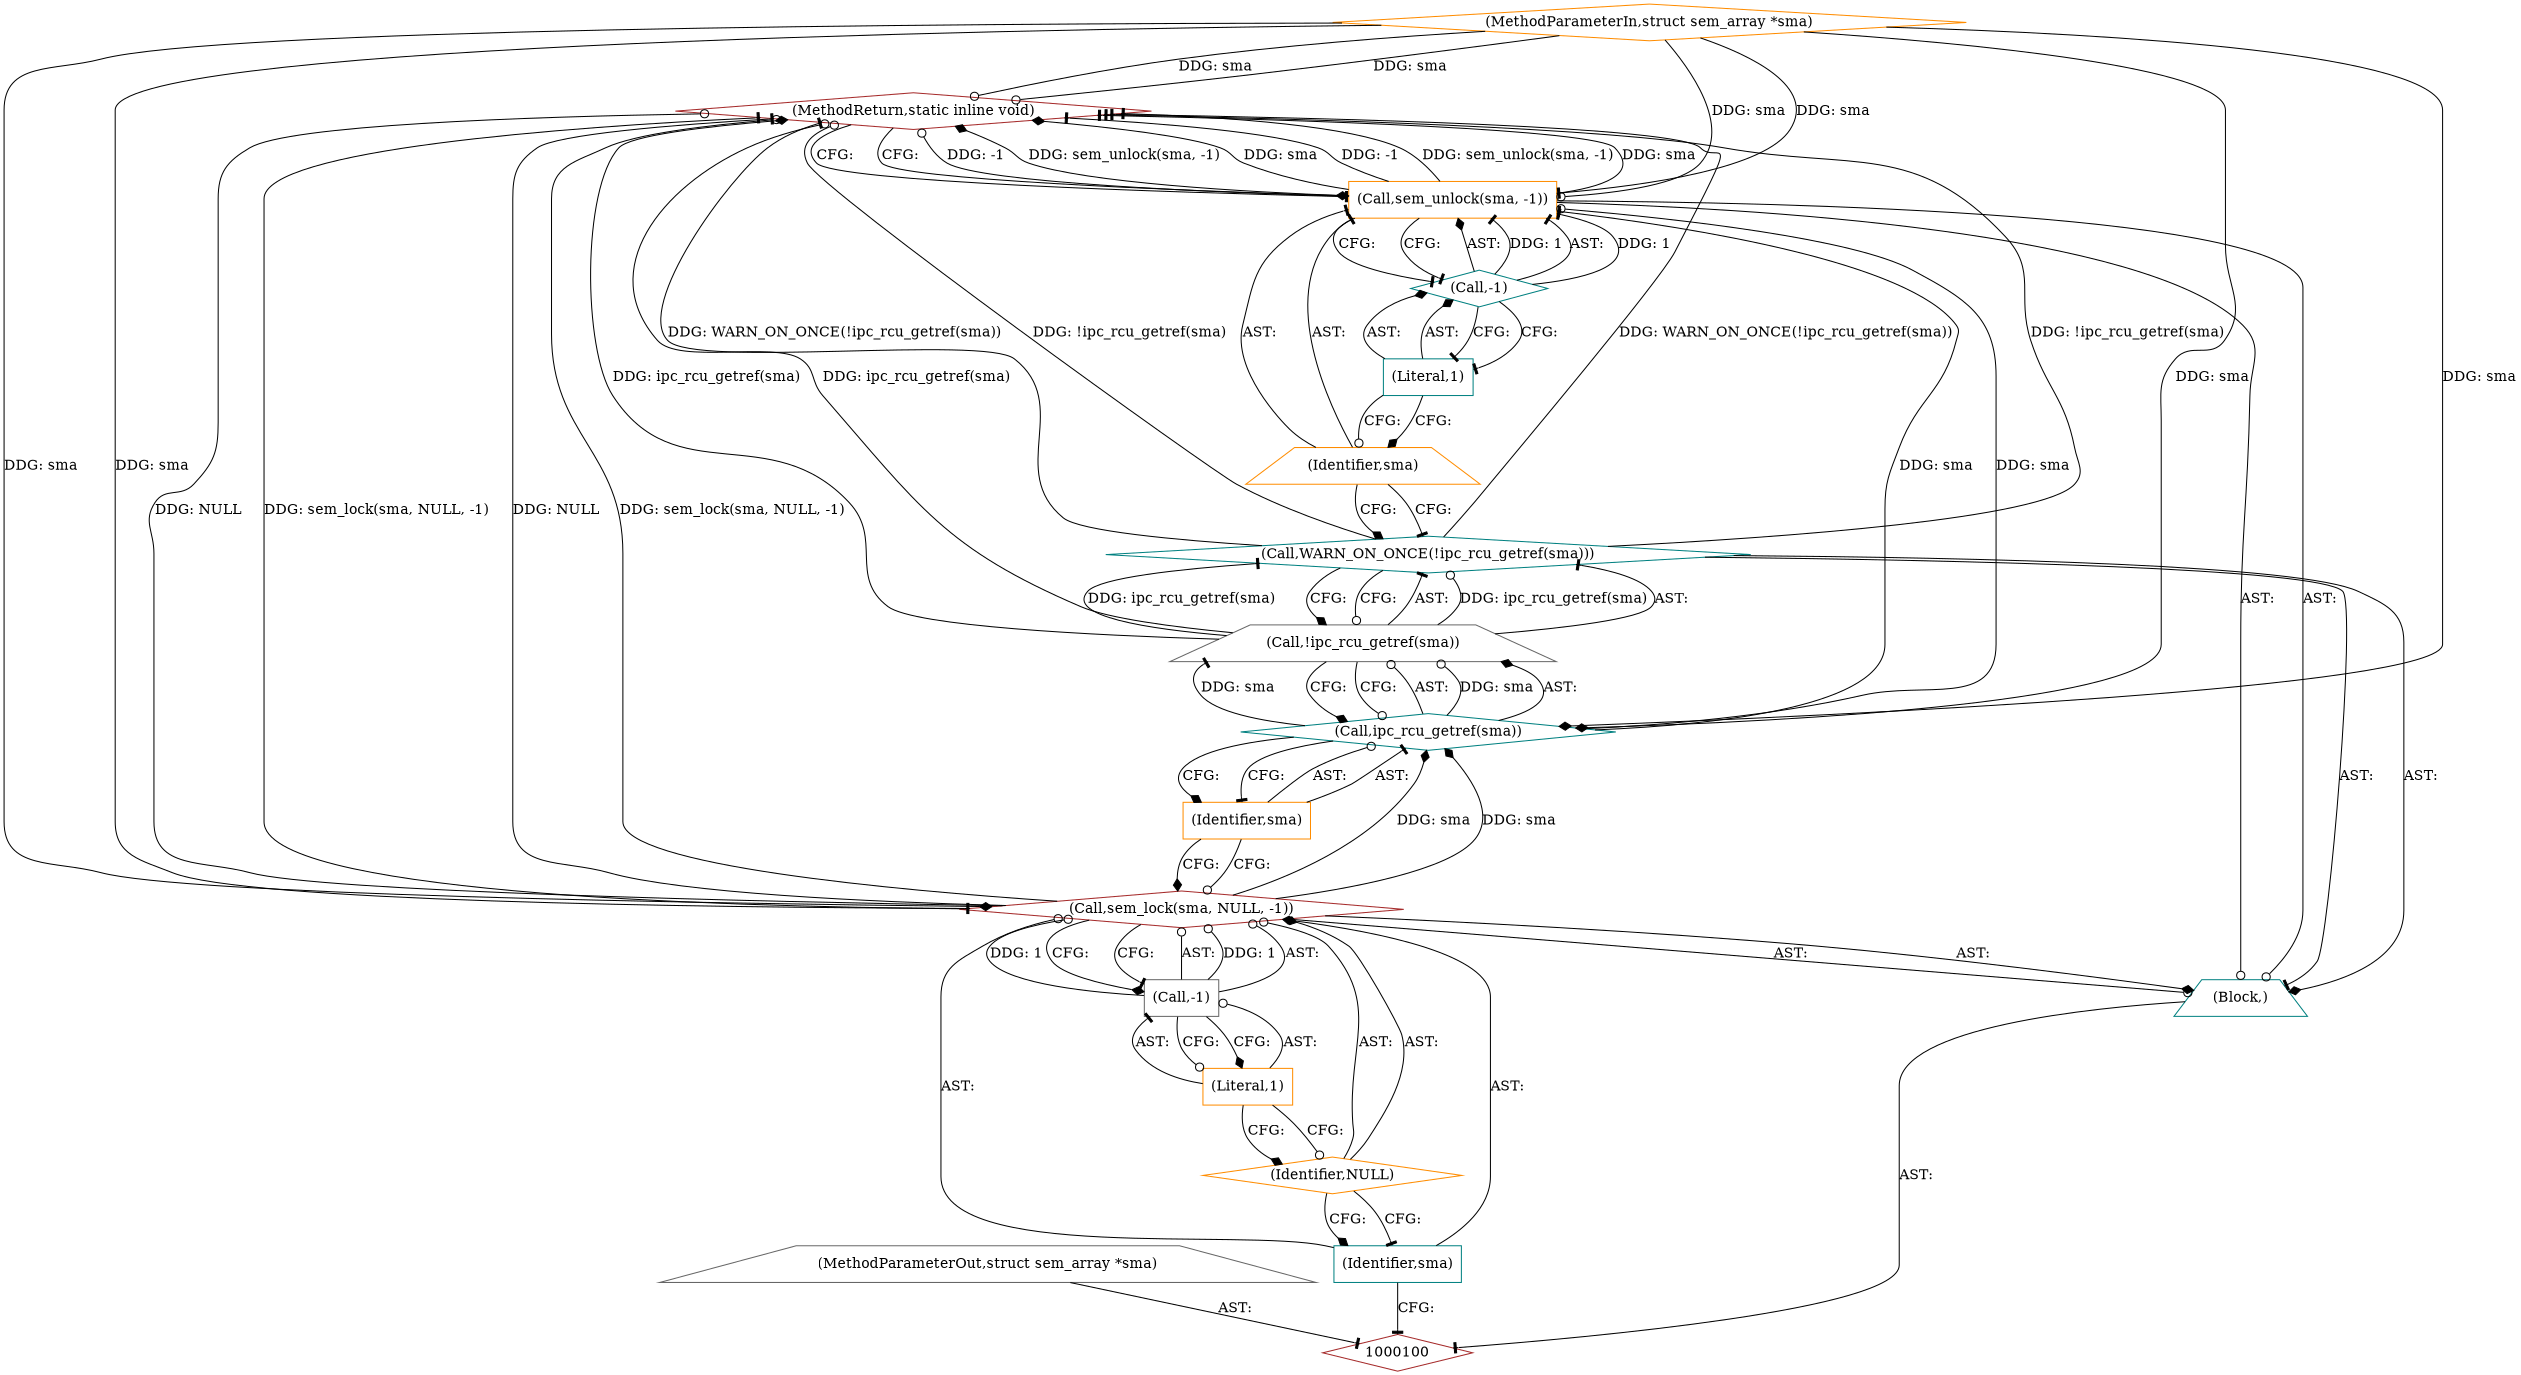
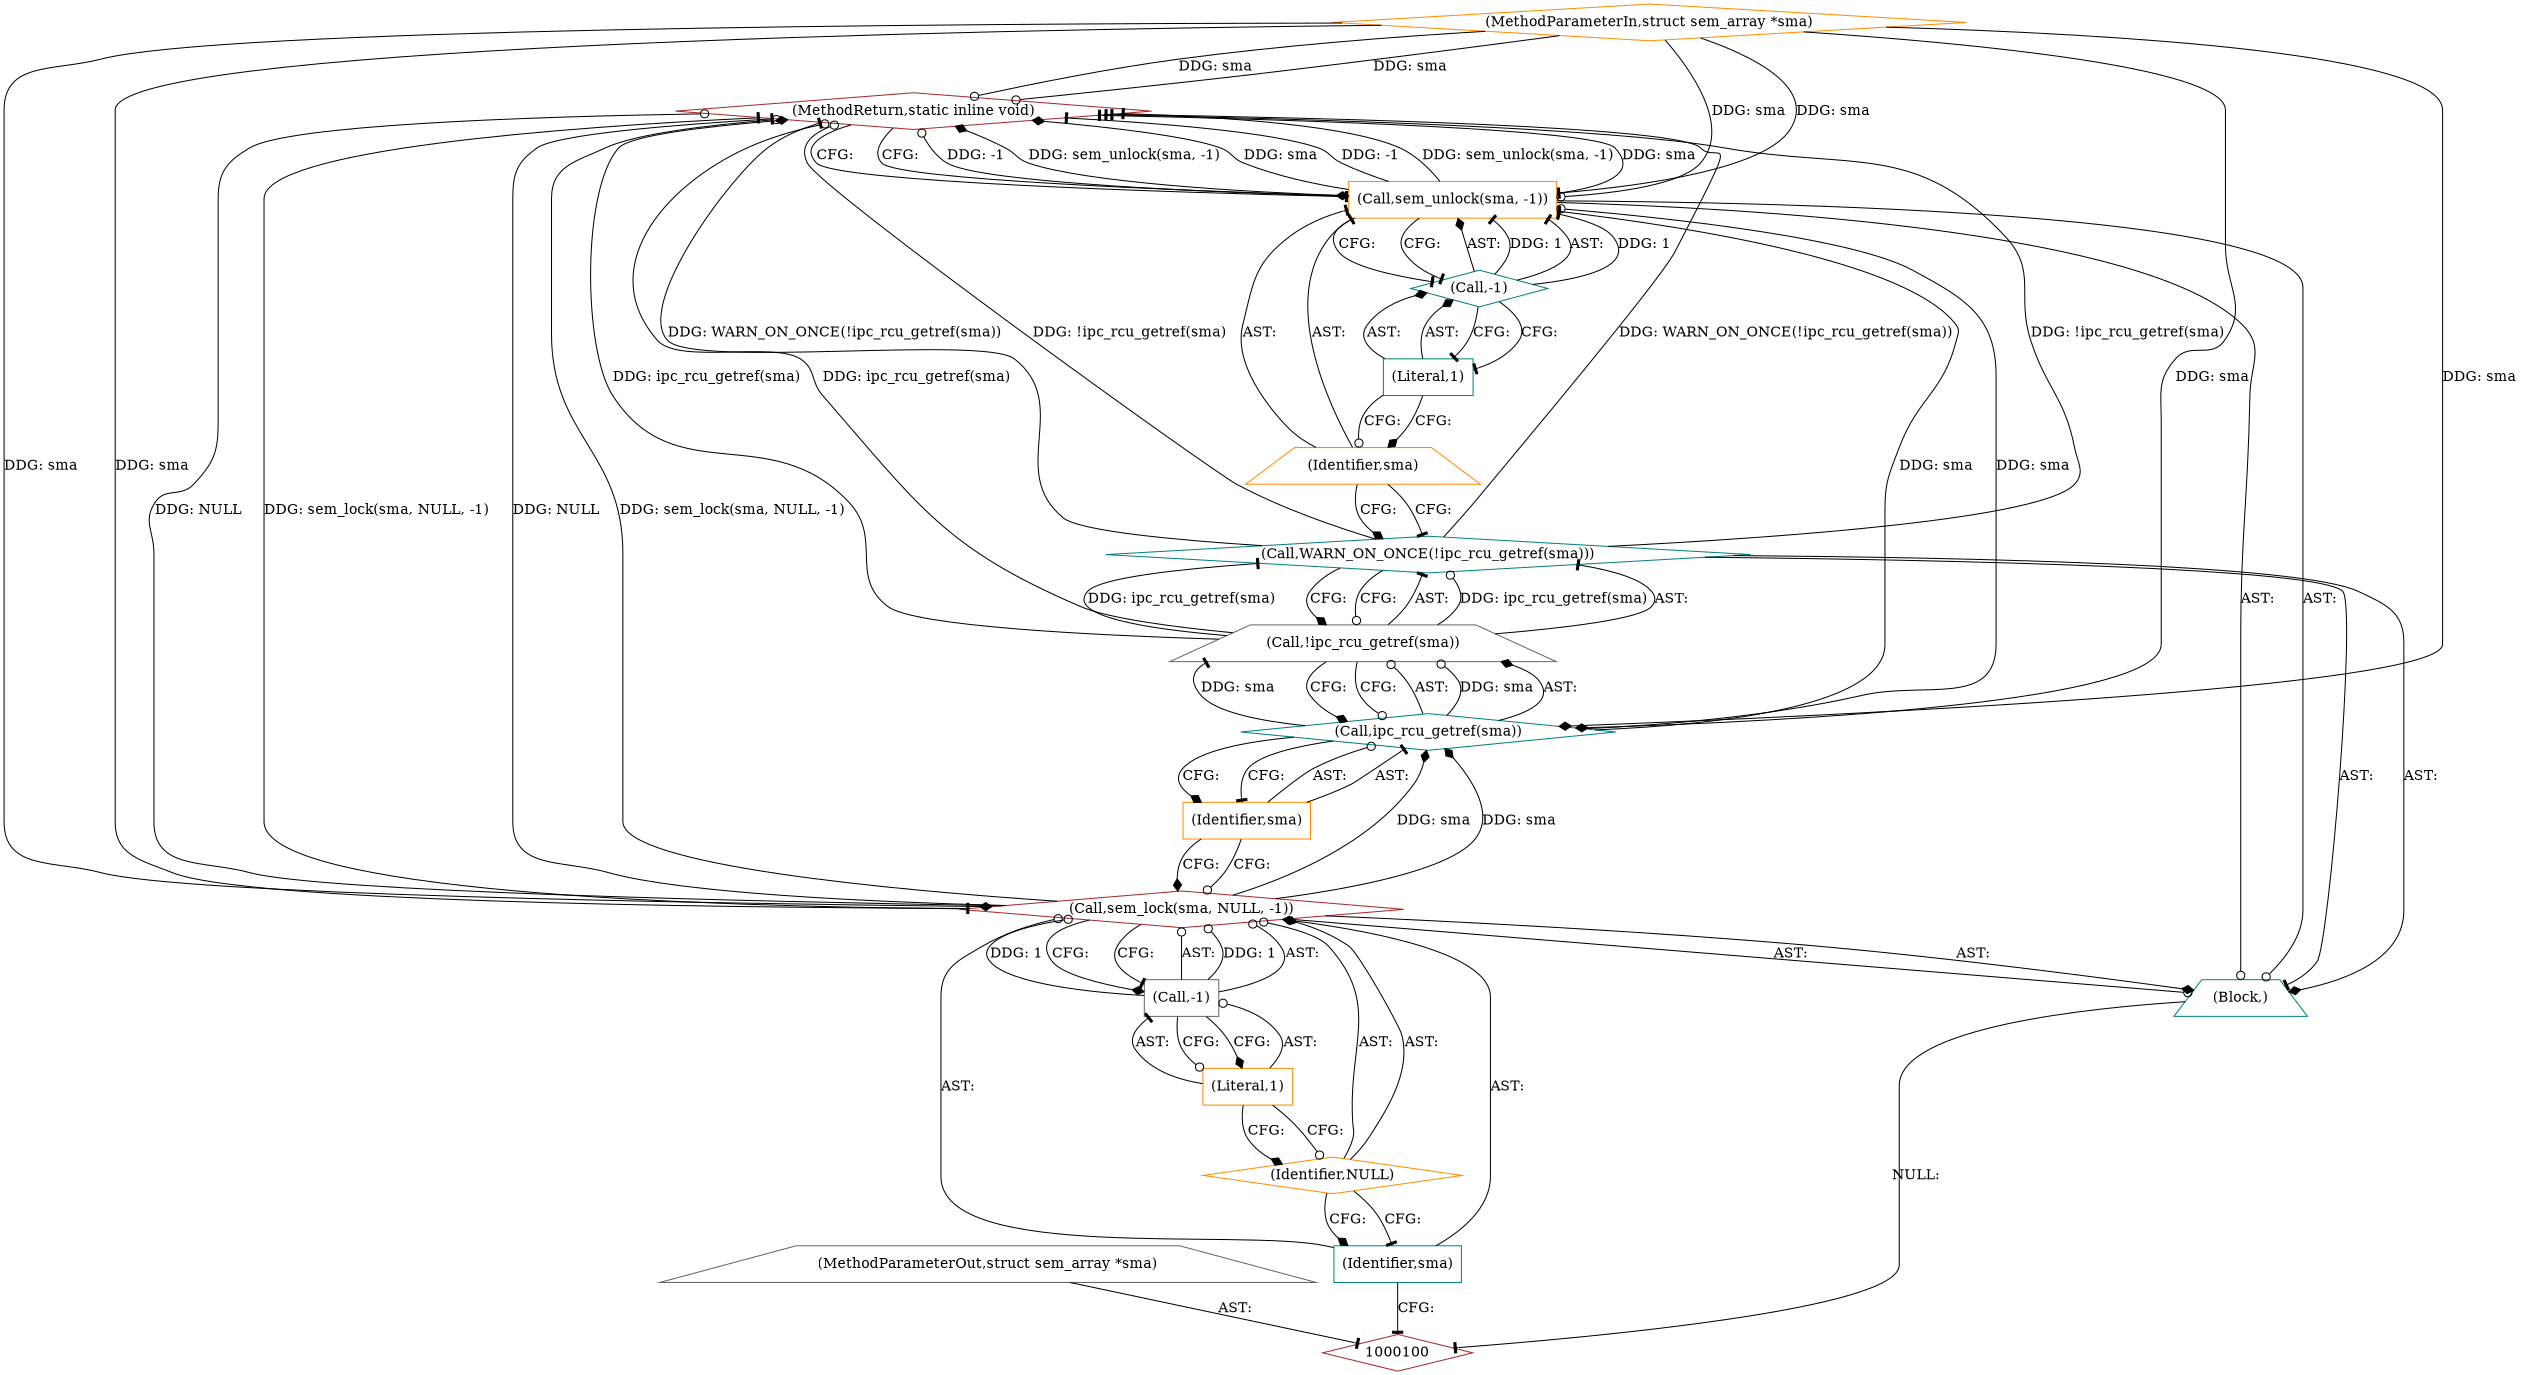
  digraph {
    node [color=darkorange shape=diamond]
    edge [arrowhead=tee]
    n1 [color=brown label="(MethodReturn,static inline void)"]
    n2 [label="(Call,sem_unlock(sma, -1))" shape=box]
    n3 [color=teal label="(Block,)" shape=trapezium]
    n4 [color=teal label="(Call,-1)"]
    1000100 [color=brown]
    n6 [label="(MethodParameterIn,struct sem_array *sma)"]
    n7 [color=brown label="(Call,sem_lock(sma, NULL, -1))"]
    n8 [color=teal label="(Call,ipc_rcu_getref(sma))"]
    n9 [color=gray40 label="(Call,-1)" shape=box]
    n10 [color=gray40 label="(Call,!ipc_rcu_getref(sma))" shape=trapezium]
    n11 [label="(Identifier,sma)" shape=box]
    n12 [color=gray40 label="(MethodParameterOut,struct sem_array *sma)" shape=trapezium]
    n13 [label="(Literal,1)" shape=box]
    n14 [color=teal label="(Identifier,sma)" shape=box]
    n15 [label="(Identifier,NULL)"]
    n16 [color=teal label="(Call,WARN_ON_ONCE(!ipc_rcu_getref(sma)))"]
    n17 [color=teal label="(Literal,1)" shape=box]
    n18 [label="(Identifier,sma)" shape=trapezium]
    n1 -> n2 [label="CFG: "]
    n1 -> n2 [arrowhead=diamond label="CFG: "]
    n2 -> n1 [arrowhead=odot label="DDG: -1"]
    n2 -> n1 [arrowhead=diamond label="DDG: sem_unlock(sma, -1)"]
    n2 -> n1 [arrowhead=diamond label="DDG: sma"]
    n2 -> n1 [label="DDG: -1"]
    n2 -> n1 [label="DDG: sem_unlock(sma, -1)"]
    n2 -> n1 [label="DDG: sma"]
    n2 -> n3 [arrowhead=odot label="AST: "]
    n2 -> n3 [arrowhead=odot label="AST: "]
    n2 -> n4 [label="CFG: "]
    n2 -> n4 [label="CFG: "]
-   n3 -> 1000100 [label="AST: "]
+   n3 -> 1000100 [label="NULL: "]
    n4 -> n2 [arrowhead=diamond label="AST: "]
    n4 -> n2 [label="DDG: 1"]
    n4 -> n2 [label="AST: "]
    n4 -> n2 [label="DDG: 1"]
    n4 -> n17 [label="CFG: "]
    n4 -> n17 [label="CFG: "]
    n6 -> n1 [arrowhead=odot label="DDG: sma"]
    n6 -> n1 [arrowhead=odot label="DDG: sma"]
    n6 -> n2 [arrowhead=odot label="DDG: sma"]
    n6 -> n2 [label="DDG: sma"]
    n6 -> n7 [arrowhead=diamond label="DDG: sma"]
    n6 -> n7 [label="DDG: sma"]
    n6 -> n8 [arrowhead=diamond label="DDG: sma"]
    n6 -> n8 [arrowhead=diamond label="DDG: sma"]
    n7 -> n1 [arrowhead=odot label="DDG: NULL"]
    n7 -> n1 [label="DDG: sem_lock(sma, NULL, -1)"]
    n7 -> n1 [label="DDG: NULL"]
    n7 -> n1 [arrowhead=odot label="DDG: sem_lock(sma, NULL, -1)"]
    n7 -> n3 [arrowhead=odot label="AST: "]
    n7 -> n3 [arrowhead=diamond label="AST: "]
    n7 -> n8 [arrowhead=diamond label="DDG: sma"]
    n7 -> n8 [arrowhead=diamond label="DDG: sma"]
    n7 -> n9 [arrowhead=diamond label="CFG: "]
    n7 -> n9 [label="CFG: "]
    n8 -> n2 [label="DDG: sma"]
    n8 -> n2 [arrowhead=odot label="DDG: sma"]
    n8 -> n10 [arrowhead=odot label="AST: "]
    n8 -> n10 [arrowhead=odot label="DDG: sma"]
    n8 -> n10 [arrowhead=diamond label="AST: "]
    n8 -> n10 [label="DDG: sma"]
    n8 -> n11 [arrowhead=diamond label="CFG: "]
    n8 -> n11 [label="CFG: "]
    n9 -> n7 [arrowhead=odot label="AST: "]
    n9 -> n7 [arrowhead=odot label="DDG: 1"]
    n9 -> n7 [arrowhead=odot label="AST: "]
    n9 -> n7 [arrowhead=odot label="DDG: 1"]
    n9 -> n13 [arrowhead=odot label="CFG: "]
    n9 -> n13 [arrowhead=diamond label="CFG: "]
    n10 -> n1 [arrowhead=diamond label="DDG: ipc_rcu_getref(sma)"]
    n10 -> n1 [arrowhead=odot label="DDG: ipc_rcu_getref(sma)"]
    n10 -> n8 [arrowhead=odot label="CFG: "]
    n10 -> n8 [arrowhead=diamond label="CFG: "]
    n10 -> n16 [label="AST: "]
    n10 -> n16 [arrowhead=odot label="DDG: ipc_rcu_getref(sma)"]
    n10 -> n16 [label="AST: "]
    n10 -> n16 [label="DDG: ipc_rcu_getref(sma)"]
    n11 -> n7 [arrowhead=diamond label="CFG: "]
    n11 -> n7 [arrowhead=odot label="CFG: "]
    n11 -> n8 [arrowhead=odot label="AST: "]
    n11 -> n8 [label="AST: "]
    n12 -> 1000100 [label="AST: "]
    n13 -> n9 [arrowhead=odot label="AST: "]
    n13 -> n9 [label="AST: "]
    n13 -> n15 [arrowhead=odot label="CFG: "]
    n13 -> n15 [arrowhead=diamond label="CFG: "]
    n14 -> 1000100 [label="CFG: "]
    n14 -> n7 [arrowhead=diamond label="AST: "]
    n14 -> n7 [arrowhead=odot label="AST: "]
    n15 -> n7 [arrowhead=odot label="AST: "]
    n15 -> n7 [arrowhead=diamond label="AST: "]
    n15 -> n14 [label="CFG: "]
    n15 -> n14 [arrowhead=diamond label="CFG: "]
    n16 -> n1 [label="DDG: WARN_ON_ONCE(!ipc_rcu_getref(sma))"]
    n16 -> n1 [label="DDG: !ipc_rcu_getref(sma)"]
    n16 -> n1 [label="DDG: WARN_ON_ONCE(!ipc_rcu_getref(sma))"]
    n16 -> n1 [arrowhead=odot label="DDG: !ipc_rcu_getref(sma)"]
    n16 -> n3 [label="AST: "]
    n16 -> n3 [arrowhead=diamond label="AST: "]
    n16 -> n10 [arrowhead=odot label="CFG: "]
    n16 -> n10 [arrowhead=diamond label="CFG: "]
    n17 -> n4 [arrowhead=diamond label="AST: "]
    n17 -> n4 [arrowhead=diamond label="AST: "]
    n17 -> n18 [arrowhead=odot label="CFG: "]
    n17 -> n18 [arrowhead=diamond label="CFG: "]
    n18 -> n2 [label="AST: "]
    n18 -> n2 [label="AST: "]
    n18 -> n16 [label="CFG: "]
    n18 -> n16 [arrowhead=diamond label="CFG: "]
  }
